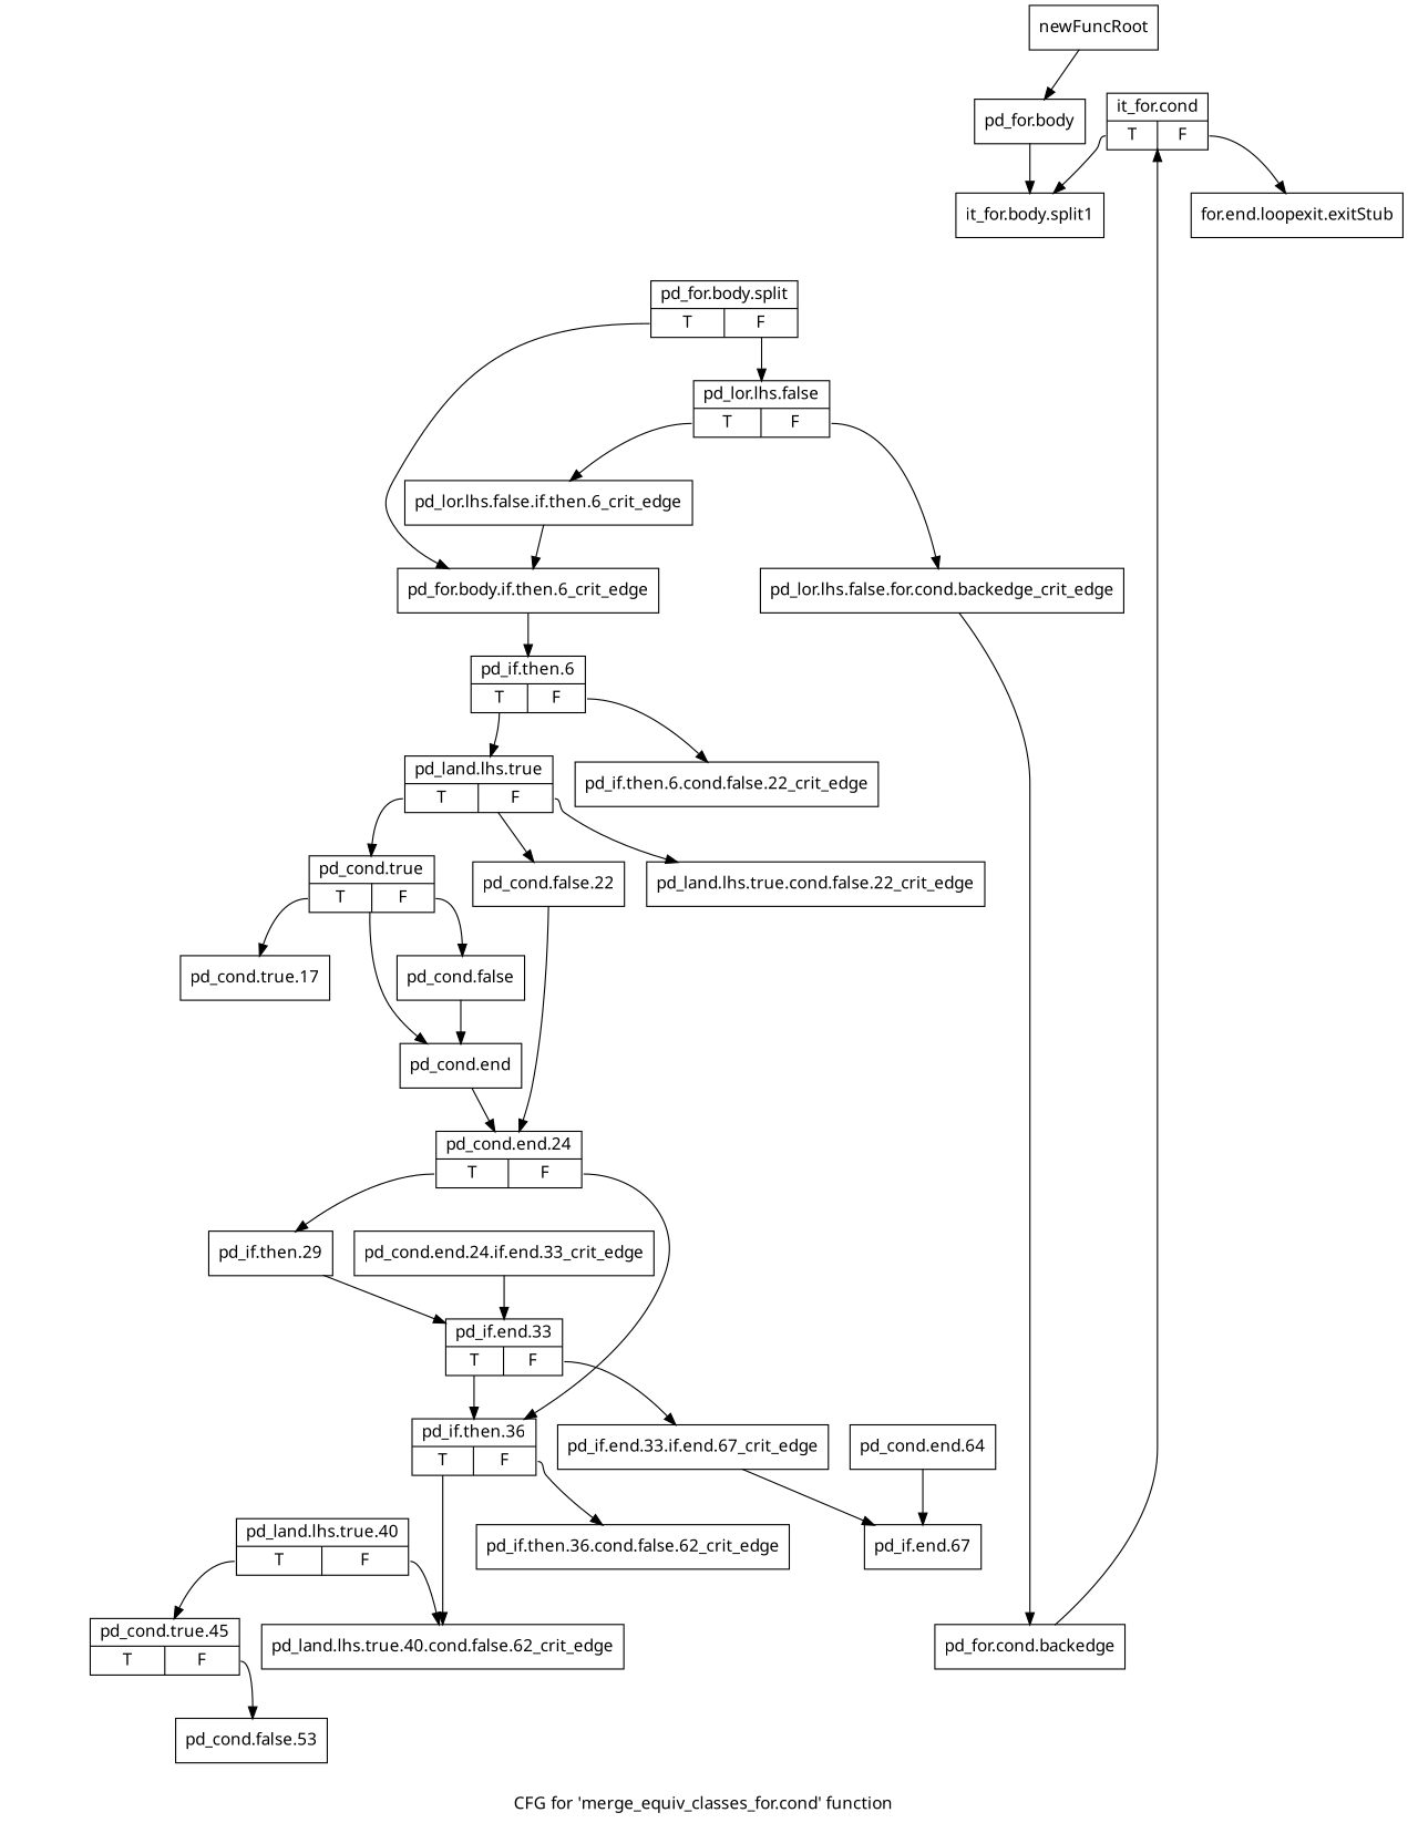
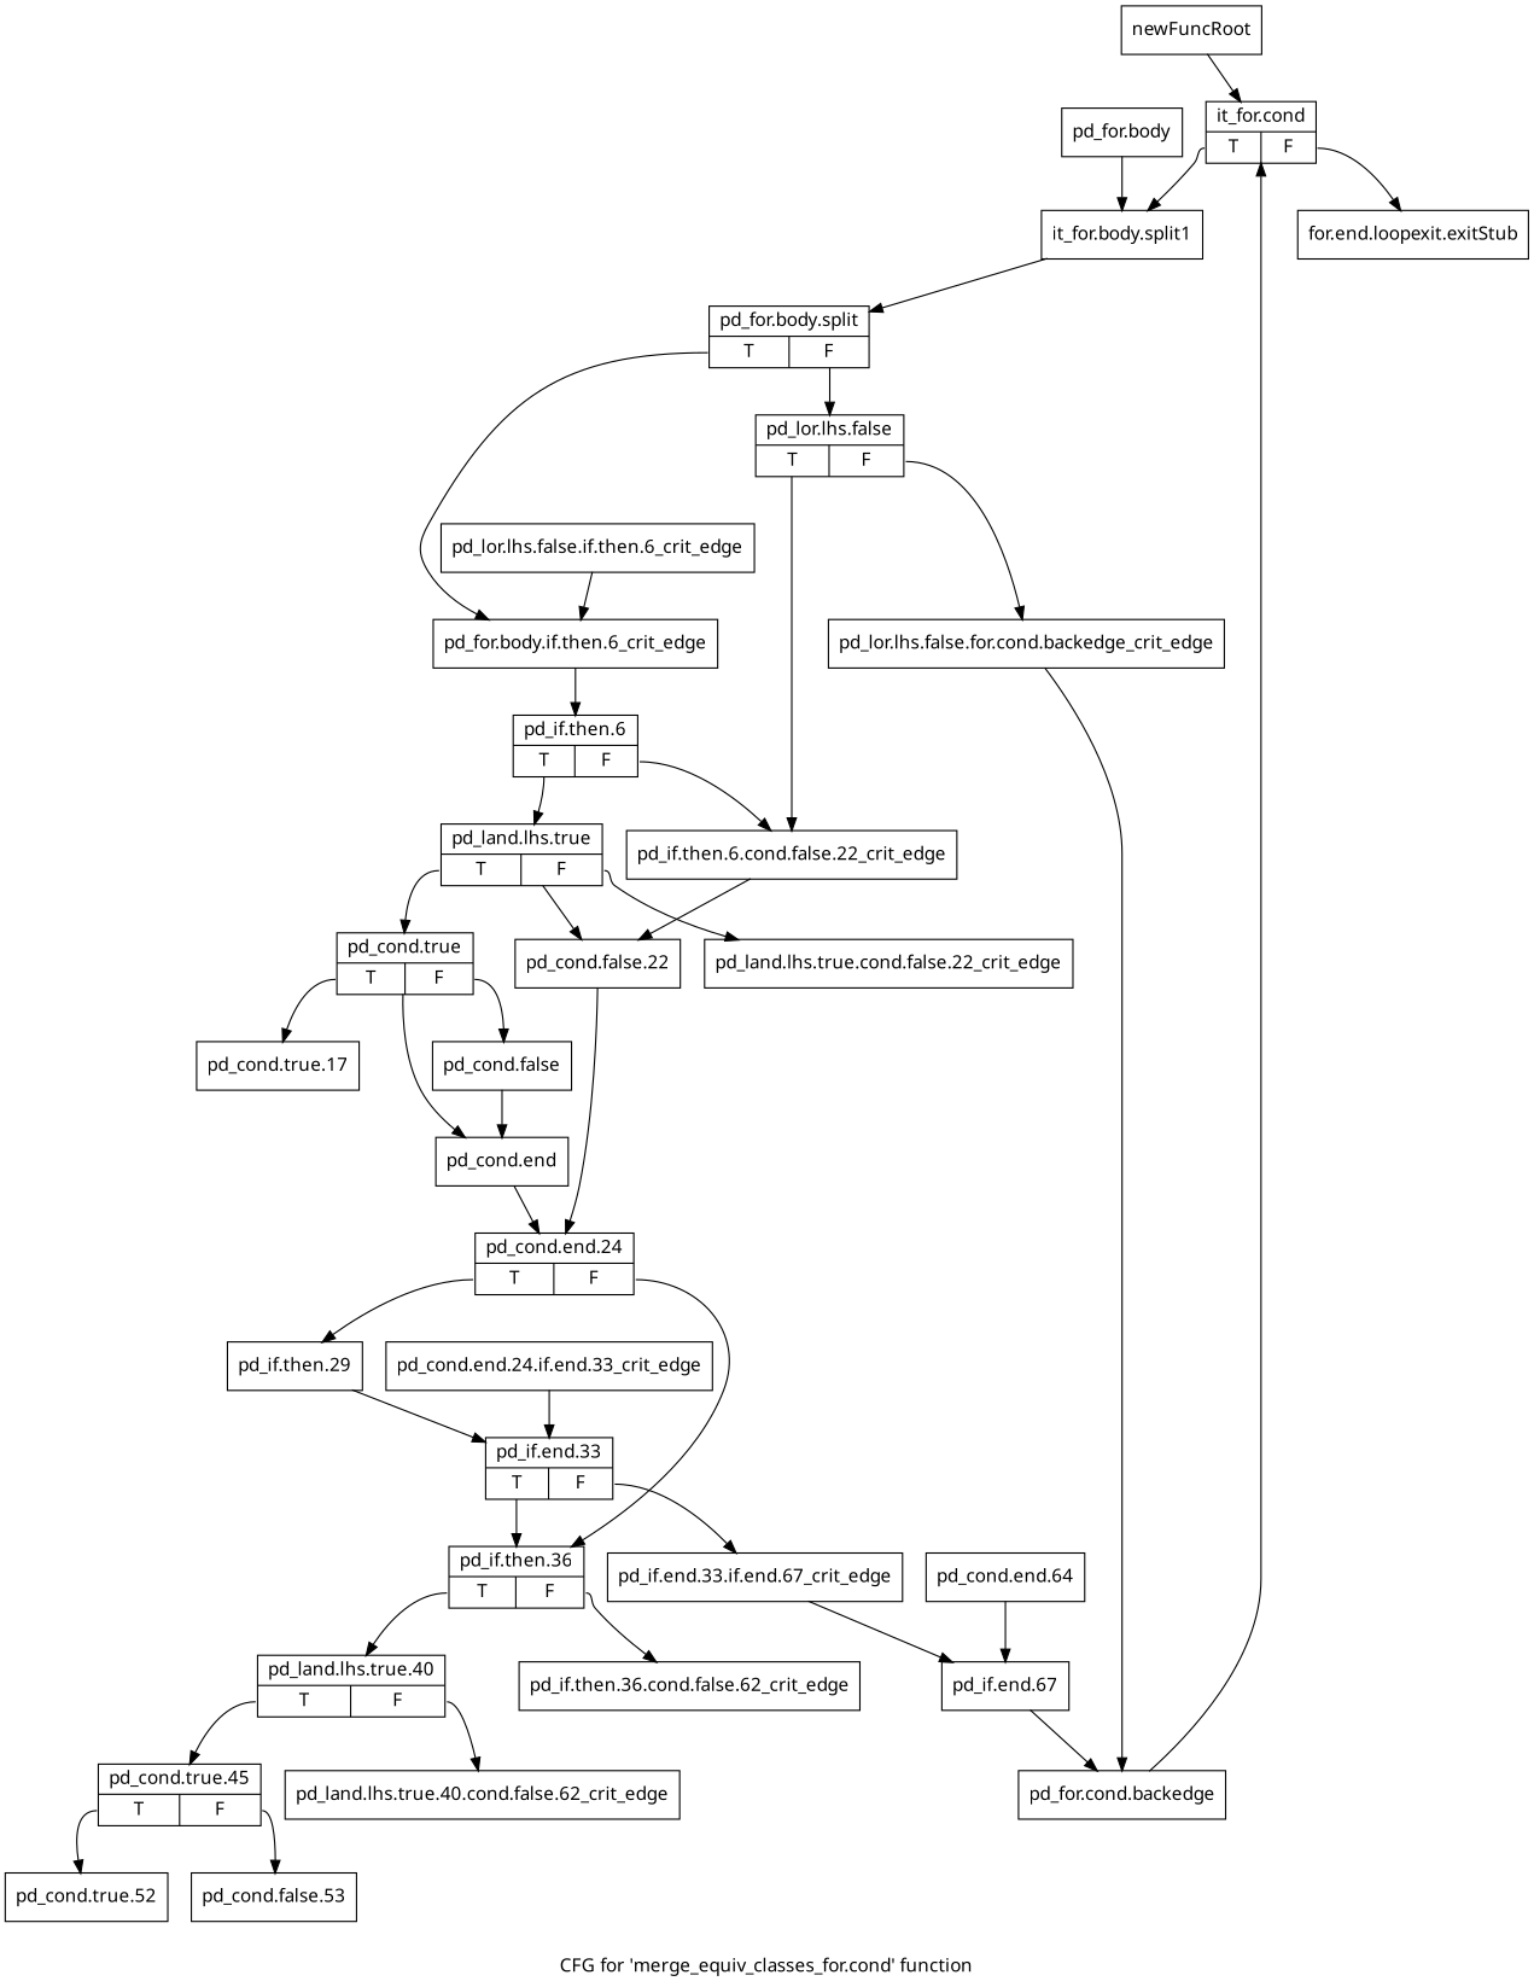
  digraph {
    fontname="Noto Sans"
    label="CFG for 'merge_equiv_classes_for.cond' function"
    node [fontname="Noto Sans" shape=record]
    edge [fontname="Noto Sans"]
    n1 [label="{newFuncRoot}"]
    n2 [label="{it_for.cond|{<s0>T|<s1>F}}"]
    n3 [label="{for.end.loopexit.exitStub}"]
    n4 [label="{it_for.body.split1}"]
    n5 [label="{pd_for.body}"]
    n6 [label="{pd_for.body.split|{<s0>T|<s1>F}}"]
    n7 [label="{pd_for.body.if.then.6_crit_edge}"]
    n8 [label="{pd_lor.lhs.false|{<s0>T|<s1>F}}"]
    n9 [label="{pd_if.then.6|{<s0>T|<s1>F}}"]
    n10 [label="{pd_lor.lhs.false.if.then.6_crit_edge}"]
    n11 [label="{pd_lor.lhs.false.for.cond.backedge_crit_edge}"]
    n12 [label="{pd_land.lhs.true|{<s0>T|<s1>F}}"]
    n13 [label="{pd_if.then.6.cond.false.22_crit_edge}"]
    n14 [label="{pd_for.cond.backedge}"]
    n15 [label="{pd_cond.true|{<s0>T|<s1>F}}"]
    n16 [label="{pd_land.lhs.true.cond.false.22_crit_edge}"]
    n17 [label="{pd_cond.false.22}"]
    n18 [label="{pd_cond.true.17}"]
    n19 [label="{pd_cond.false}"]
    n20 [label="{pd_cond.end}"]
    n21 [label="{pd_cond.end.24|{<s0>T|<s1>F}}"]
    n22 [label="{pd_if.then.29}"]
    n23 [label="{pd_if.then.36|{<s0>T|<s1>F}}"]
    n24 [label="{pd_if.end.33|{<s0>T|<s1>F}}"]
    n25 [label="{pd_cond.end.24.if.end.33_crit_edge}"]
    n26 [label="{pd_if.end.33.if.end.67_crit_edge}"]
    n27 [label="{pd_land.lhs.true.40|{<s0>T|<s1>F}}"]
    n28 [label="{pd_if.then.36.cond.false.62_crit_edge}"]
    n29 [label="{pd_if.end.67}"]
    n30 [label="{pd_cond.true.45|{<s0>T|<s1>F}}"]
    n31 [label="{pd_land.lhs.true.40.cond.false.62_crit_edge}"]
+   n32 [label="{pd_cond.true.52}"]
    n33 [label="{pd_cond.false.53}"]
    n34 [label="{pd_cond.end.64}"]
-   n1 -> n5
+   n1 -> n2
    n2 -> n3 [tailport=s1]
    n2 -> n4 [tailport=s0]
+   n4 -> n6
    n5 -> n4
    n6 -> n7 [tailport=s0]
    n6 -> n8 [tailport=s1]
    n7 -> n9
-   n8 -> n10 [tailport=s0]
+   n8 -> n13 [tailport=s0]
    n8 -> n11 [tailport=s1]
    n9 -> n12 [tailport=s0]
    n9 -> n13 [tailport=s1]
    n10 -> n7
    n11 -> n14
    n12 -> n15 [tailport=s0]
    n12 -> n16 [tailport=s1]
    n12 -> n17
+   n13 -> n17
    n14 -> n2
    n15 -> n18 [tailport=s0]
    n15 -> n19 [tailport=s1]
    n15 -> n20
    n17 -> n21
    n19 -> n20
    n20 -> n21
    n21 -> n22 [tailport=s0]
    n21 -> n23 [tailport=s1]
    n22 -> n24
-   n23 -> n31 [tailport=s0]
+   n23 -> n27 [tailport=s0]
    n23 -> n28 [tailport=s1]
    n24 -> n23 [tailport=s0]
    n24 -> n26 [tailport=s1]
    n25 -> n24
    n26 -> n29
    n27 -> n30 [tailport=s0]
    n27 -> n31 [tailport=s1]
+   n29 -> n14
+   n30 -> n32 [tailport=s0]
    n30 -> n33 [tailport=s1]
    n34 -> n29
  }
